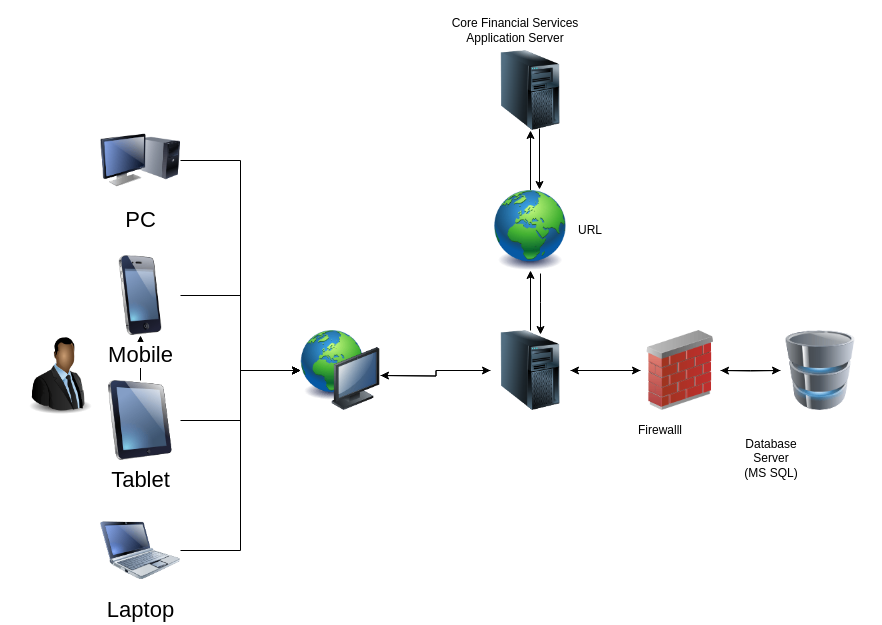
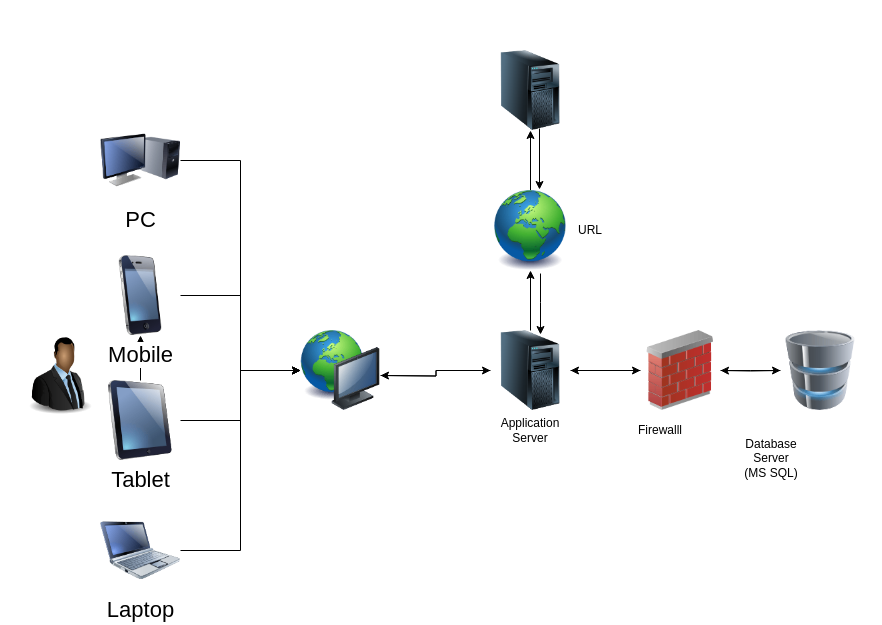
  <mxCell id="0" />
  <mxCell id="1" parent="0" />
  <mxCell id="2" value="" style="edgeStyle=orthogonalEdgeStyle;rounded=0;orthogonalLoop=1;jettySize=auto;html=1;entryX=0;entryY=0.5;entryDx=0;entryDy=0;" edge="1" parent="1" target="16"><mxGeometry relative="1" as="geometry"><mxPoint x="380" y="375" as="sourcePoint" /><mxPoint x="440" y="375" as="targetPoint" /></mxGeometry></mxCell>
  <mxCell id="3" style="edgeStyle=orthogonalEdgeStyle;rounded=0;orthogonalLoop=1;jettySize=auto;html=1;entryX=0;entryY=0.5;entryDx=0;entryDy=0;" edge="1" parent="1" source="5" target="23"><mxGeometry relative="1" as="geometry" /></mxCell>
  <mxCell id="4" value="" style="edgeStyle=orthogonalEdgeStyle;rounded=0;orthogonalLoop=1;jettySize=auto;html=1;" edge="1" parent="1" source="5" target="8"><mxGeometry relative="1" as="geometry" /></mxCell>
  <mxCell id="5" value="Tablet" style="image;html=1;labelBackgroundColor=#ffffff;image=img/lib/clip_art/computers/iPad_128x128.png;rounded=1;shadow=0;comic=0;strokeWidth=2;fontSize=22" parent="1" vertex="1"><mxGeometry x="100" y="380" width="80" height="80" as="geometry" /></mxCell>
  <mxCell id="6" value="PC" style="image;html=1;labelBackgroundColor=#ffffff;image=img/lib/clip_art/computers/Monitor_Tower_128x128.png;rounded=1;shadow=0;comic=0;strokeWidth=2;fontSize=22" parent="1" vertex="1"><mxGeometry x="100" y="120" width="80" height="80" as="geometry" /></mxCell>
  <mxCell id="7" style="edgeStyle=orthogonalEdgeStyle;rounded=0;orthogonalLoop=1;jettySize=auto;html=1;exitX=1;exitY=0.5;exitDx=0;exitDy=0;entryX=0;entryY=0.5;entryDx=0;entryDy=0;" edge="1" parent="1" source="8" target="23"><mxGeometry relative="1" as="geometry" /></mxCell>
  <mxCell id="8" value="Mobile" style="image;html=1;labelBackgroundColor=#ffffff;image=img/lib/clip_art/telecommunication/iPhone_128x128.png;rounded=1;shadow=0;comic=0;strokeWidth=2;fontSize=22" parent="1" vertex="1"><mxGeometry x="100" y="255" width="80" height="80" as="geometry" /></mxCell>
  <mxCell id="9" style="edgeStyle=orthogonalEdgeStyle;rounded=0;orthogonalLoop=1;jettySize=auto;html=1;entryX=0;entryY=0.5;entryDx=0;entryDy=0;" edge="1" parent="1" source="10" target="23"><mxGeometry relative="1" as="geometry" /></mxCell>
  <mxCell id="10" value="Laptop" style="image;html=1;labelBackgroundColor=#ffffff;image=img/lib/clip_art/computers/Netbook_128x128.png;rounded=1;shadow=0;comic=0;strokeWidth=2;fontSize=22" parent="1" vertex="1"><mxGeometry x="100" y="510" width="80" height="80" as="geometry" /></mxCell>
  <mxCell id="11" value="" style="edgeStyle=orthogonalEdgeStyle;rounded=0;orthogonalLoop=1;jettySize=auto;html=1;" edge="1" parent="1" source="13"><mxGeometry relative="1" as="geometry"><mxPoint x="780" y="370" as="targetPoint" /></mxGeometry></mxCell>
  <mxCell id="12" style="edgeStyle=orthogonalEdgeStyle;rounded=0;orthogonalLoop=1;jettySize=auto;html=1;" edge="1" parent="1" source="13"><mxGeometry relative="1" as="geometry"><mxPoint x="570" y="370" as="targetPoint" /></mxGeometry></mxCell>
  <mxCell id="13" value="" style="image;html=1;image=img/lib/clip_art/networking/Firewall_02_128x128.png" vertex="1" parent="1"><mxGeometry x="640" y="330" width="80" height="80" as="geometry" /></mxCell>
  <mxCell id="14" value="" style="edgeStyle=orthogonalEdgeStyle;rounded=0;orthogonalLoop=1;jettySize=auto;html=1;" edge="1" parent="1" source="16" target="13"><mxGeometry relative="1" as="geometry" /></mxCell>
  <mxCell id="15" style="edgeStyle=orthogonalEdgeStyle;rounded=0;orthogonalLoop=1;jettySize=auto;html=1;entryX=1;entryY=0.5;entryDx=0;entryDy=0;" edge="1" parent="1" source="16"><mxGeometry relative="1" as="geometry"><mxPoint x="380" y="375" as="targetPoint" /></mxGeometry></mxCell>
  <mxCell id="16" value="" style="image;html=1;image=img/lib/clip_art/computers/Server_Tower_128x128.png" vertex="1" parent="1"><mxGeometry x="490" y="330" width="80" height="80" as="geometry" /></mxCell>
  <mxCell id="17" style="edgeStyle=orthogonalEdgeStyle;rounded=0;orthogonalLoop=1;jettySize=auto;html=1;entryX=1;entryY=0.5;entryDx=0;entryDy=0;" edge="1" parent="1" target="13"><mxGeometry relative="1" as="geometry"><mxPoint x="780" y="370" as="sourcePoint" /></mxGeometry></mxCell>
+ <mxCell id="18" value="Application Server" style="text;html=1;strokeColor=none;fillColor=none;align=center;verticalAlign=middle;whiteSpace=wrap;rounded=0;" vertex="1" parent="1"><mxGeometry x="510" y="420" width="40" height="20" as="geometry" /></mxCell>
  <mxCell id="19" value="Firewalll" style="text;html=1;strokeColor=none;fillColor=none;align=center;verticalAlign=middle;whiteSpace=wrap;rounded=0;" vertex="1" parent="1"><mxGeometry x="640" y="420" width="40" height="20" as="geometry" /></mxCell>
  <mxCell id="20" value="Database Server&lt;br&gt;(MS SQL)" style="text;html=1;strokeColor=none;fillColor=none;align=center;verticalAlign=middle;whiteSpace=wrap;rounded=0;" vertex="1" parent="1"><mxGeometry x="731" y="448" width="80" height="20" as="geometry" /></mxCell>
  <mxCell id="21" value="" style="image;html=1;image=img/lib/clip_art/people/Suit_Man_Black_128x128.png" vertex="1" parent="1"><mxGeometry x="20" y="335" width="80" height="80" as="geometry" /></mxCell>
  <mxCell id="22" value="" style="image;html=1;image=img/lib/clip_art/computers/Database_128x128.png" vertex="1" parent="1"><mxGeometry x="780" y="330" width="80" height="80" as="geometry" /></mxCell>
  <mxCell id="23" value="" style="image;html=1;image=img/lib/clip_art/computers/Network_128x128.png" vertex="1" parent="1"><mxGeometry x="300" y="330" width="80" height="80" as="geometry" /></mxCell>
  <mxCell id="24" style="edgeStyle=orthogonalEdgeStyle;rounded=0;orthogonalLoop=1;jettySize=auto;html=1;exitX=1;exitY=0.5;exitDx=0;exitDy=0;entryX=0;entryY=0.5;entryDx=0;entryDy=0;" edge="1" parent="1" source="6" target="23"><mxGeometry relative="1" as="geometry"><mxPoint x="180" y="160" as="sourcePoint" /><mxPoint x="300" y="375" as="targetPoint" /></mxGeometry></mxCell>
  <mxCell id="25" value="" style="edgeStyle=orthogonalEdgeStyle;rounded=0;orthogonalLoop=1;jettySize=auto;html=1;" edge="1" parent="1" source="28" target="26"><mxGeometry relative="1" as="geometry" /></mxCell>
  <mxCell id="26" value="" style="image;html=1;image=img/lib/clip_art/computers/Server_Tower_128x128.png" vertex="1" parent="1"><mxGeometry x="490" y="50" width="80" height="80" as="geometry" /></mxCell>
  <mxCell id="27" value="" style="edgeStyle=orthogonalEdgeStyle;rounded=0;orthogonalLoop=1;jettySize=auto;html=1;exitX=0.625;exitY=1.038;exitDx=0;exitDy=0;exitPerimeter=0;" edge="1" parent="1" source="28"><mxGeometry relative="1" as="geometry"><mxPoint x="540" y="244" as="sourcePoint" /><mxPoint x="540" y="334" as="targetPoint" /></mxGeometry></mxCell>
  <mxCell id="28" value="" style="image;html=1;image=img/lib/clip_art/general/Earth_globe_128x128.png" vertex="1" parent="1"><mxGeometry x="490" y="190" width="80" height="80" as="geometry" /></mxCell>
  <mxCell id="29" value="" style="edgeStyle=orthogonalEdgeStyle;rounded=0;orthogonalLoop=1;jettySize=auto;html=1;" edge="1" parent="1" source="16" target="28"><mxGeometry relative="1" as="geometry"><mxPoint x="530" y="330" as="sourcePoint" /><mxPoint x="530" y="130" as="targetPoint" /></mxGeometry></mxCell>
  <mxCell id="30" value="" style="edgeStyle=orthogonalEdgeStyle;rounded=0;orthogonalLoop=1;jettySize=auto;html=1;" edge="1" parent="1"><mxGeometry relative="1" as="geometry"><mxPoint x="539" y="128" as="sourcePoint" /><mxPoint x="539" y="189" as="targetPoint" /><Array as="points"><mxPoint x="539" y="128" /></Array></mxGeometry></mxCell>
  <mxCell id="31" value="URL" style="text;html=1;strokeColor=none;fillColor=none;align=center;verticalAlign=middle;whiteSpace=wrap;rounded=0;" vertex="1" parent="1"><mxGeometry x="570" y="220" width="40" height="20" as="geometry" /></mxCell>
- <mxCell id="32" value="Core Financial Services Application Server" style="text;html=1;strokeColor=none;fillColor=none;align=center;verticalAlign=middle;whiteSpace=wrap;rounded=0;" vertex="1" parent="1"><mxGeometry x="450" y="20" width="130" height="20" as="geometry" /></mxCell>
